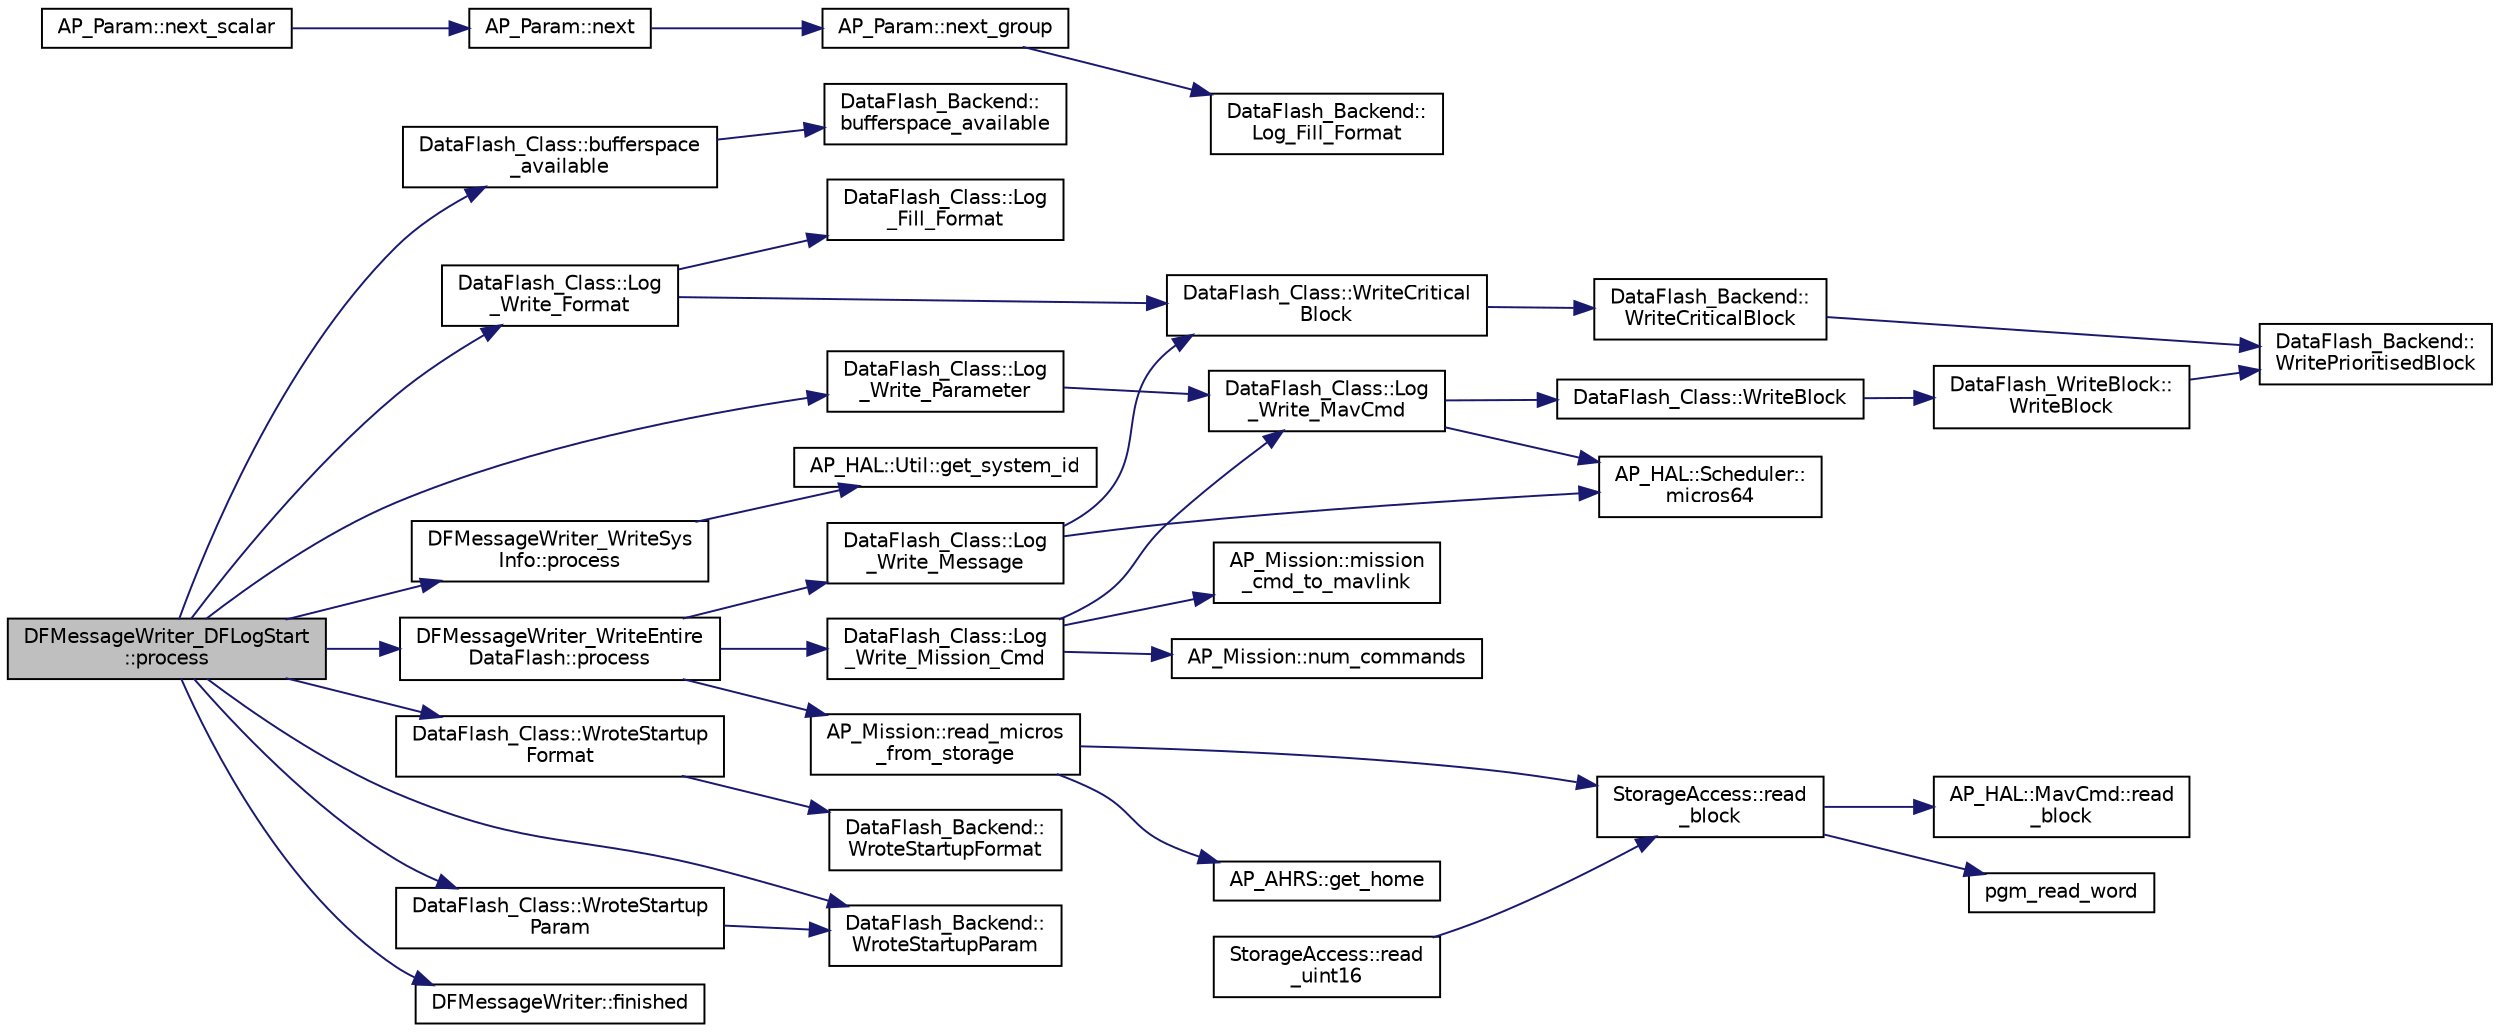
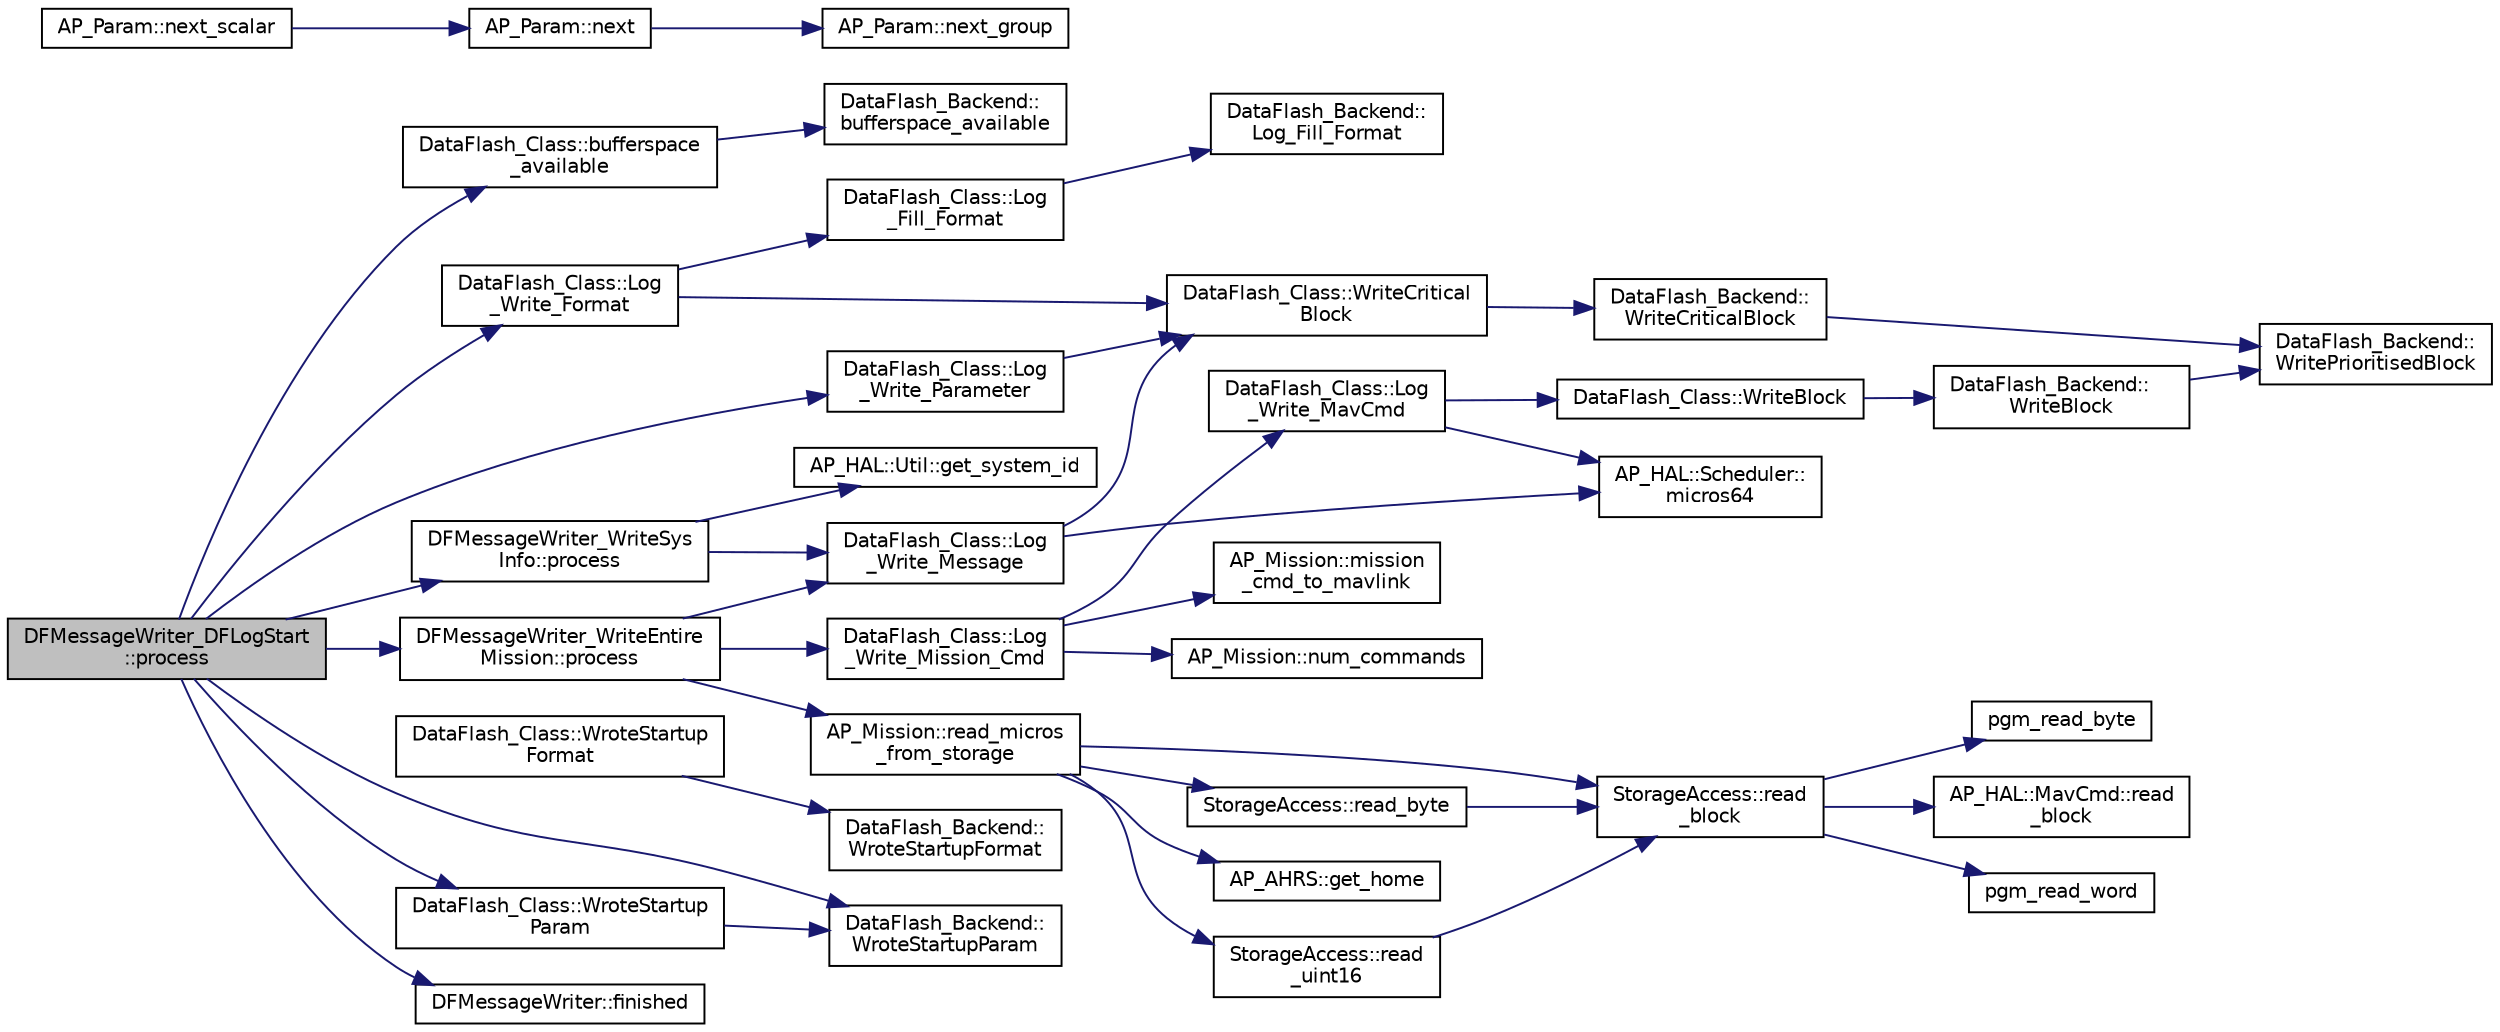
  digraph {
    rankdir=LR
    node [color=black fillcolor=white fontname=Helvetica fontsize=10 shape=record style=filled]
    edge [color=midnightblue fontname=Helvetica fontsize=10 labelfontname=Helvetica labelfontsize=10 style=solid]
    n1 [fillcolor=grey75 fontcolor=black height=0.2 label="DFMessageWriter_DFLogStart\l::process" width=0.4]
    n2 [height=0.2 label="DataFlash_Class::Log\l_Write_Format" width=0.4]
    n3 [height=0.2 label="DataFlash_Class::WroteStartup\lFormat" width=0.4]
    n4 [height=0.2 label="DataFlash_Class::Log\l_Write_Parameter" width=0.4]
    n5 [height=0.2 label="DataFlash_Class::WroteStartup\lParam" width=0.4]
    n6 [height=0.2 label="DFMessageWriter_WriteSys\lInfo::process" width=0.4]
    n7 [height=0.2 label="DFMessageWriter::finished" width=0.4]
-   n8 [height=0.2 label="DFMessageWriter_WriteEntire\lDataFlash::process" width=0.4]
+   n8 [height=0.2 label="DFMessageWriter_WriteEntire\lMission::process" width=0.4]
    n9 [height=0.2 label="DataFlash_Class::bufferspace\l_available" width=0.4]
    n10 [height=0.2 label="DataFlash_Backend::\lWroteStartupParam" width=0.4]
    n11 [height=0.2 label="DataFlash_Class::Log\l_Fill_Format" width=0.4]
    n12 [height=0.2 label="DataFlash_Class::WriteCritical\lBlock" width=0.4]
    n13 [height=0.2 label="DataFlash_Backend::\lWroteStartupFormat" width=0.4]
    n14 [height=0.2 label="AP_Param::next_scalar" width=0.4]
    n15 [height=0.2 label="AP_Param::next" width=0.4]
    n16 [height=0.2 label="DataFlash_Class::Log\l_Write_Message" width=0.4]
    n17 [height=0.2 label="AP_HAL::Util::get_system_id" width=0.4]
    n18 [height=0.2 label="AP_Mission::read_micros\l_from_storage" width=0.4]
    n19 [height=0.2 label="DataFlash_Class::Log\l_Write_Mission_Cmd" width=0.4]
    n20 [height=0.2 label="DataFlash_Backend::\lbufferspace_available" width=0.4]
    n21 [height=0.2 label="DataFlash_Backend::\lLog_Fill_Format" width=0.4]
    n22 [height=0.2 label="DataFlash_Backend::\lWriteCriticalBlock" width=0.4]
    n23 [height=0.2 label="DataFlash_Backend::\lWritePrioritisedBlock" width=0.4]
    n24 [height=0.2 label="AP_HAL::Scheduler::\lmicros64" width=0.4]
    n25 [height=0.2 label="AP_Param::next_group" width=0.4]
    n26 [height=0.2 label="AP_AHRS::get_home" width=0.4]
+   n27 [height=0.2 label="StorageAccess::read_byte" width=0.4]
    n28 [height=0.2 label="StorageAccess::read\l_block" width=0.4]
    n29 [height=0.2 label="StorageAccess::read\l_uint16" width=0.4]
    n30 [height=0.2 label="AP_Mission::mission\l_cmd_to_mavlink" width=0.4]
    n31 [height=0.2 label="DataFlash_Class::Log\l_Write_MavCmd" width=0.4]
    n32 [height=0.2 label="AP_Mission::num_commands" width=0.4]
    n33 [height=0.2 label=pgm_read_word width=0.4]
+   n34 [height=0.2 label=pgm_read_byte width=0.4]
    n35 [height=0.2 label="AP_HAL::MavCmd::read\l_block" width=0.4]
    n36 [height=0.2 label="DataFlash_Class::WriteBlock" width=0.4]
-   n37 [height=0.2 label="DataFlash_WriteBlock::\lWriteBlock" width=0.4]
+   n37 [height=0.2 label="DataFlash_Backend::\lWriteBlock" width=0.4]
    n1 -> n2
-   n1 -> n3
    n1 -> n4
    n1 -> n5
    n1 -> n6
    n1 -> n7
    n1 -> n8
    n1 -> n9
    n1 -> n10
    n2 -> n11
    n2 -> n12
    n3 -> n13
-   n4 -> n31
+   n4 -> n12
    n5 -> n10
+   n6 -> n16
    n6 -> n17
    n8 -> n16
    n8 -> n18
    n8 -> n19
    n9 -> n20
-   n25 -> n21
+   n11 -> n21
    n12 -> n22
    n14 -> n15
    n15 -> n25
    n16 -> n12
    n16 -> n24
    n18 -> n26
+   n18 -> n27
    n18 -> n28
+   n18 -> n29
    n19 -> n30
    n19 -> n31
    n19 -> n32
    n22 -> n23
+   n27 -> n28
    n28 -> n33
+   n28 -> n34
    n28 -> n35
    n29 -> n28
    n31 -> n24
    n31 -> n36
    n36 -> n37
    n37 -> n23
  }
